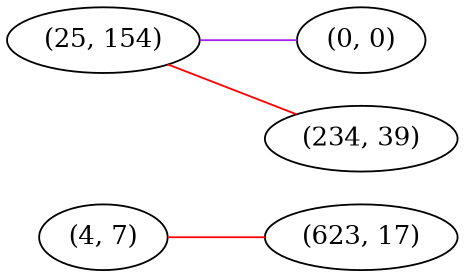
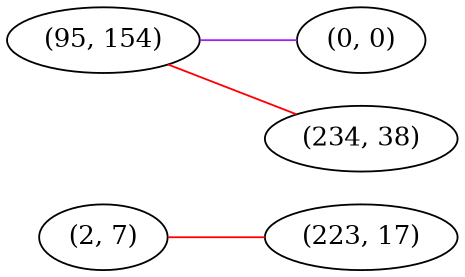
  graph {
    rankdir=LR
    edge [color=red weight=1]
-   "(2, 7)" [label="(4, 7)"]
-   "(223, 17)" [label="(623, 17)"]
-   "(25, 154)"
+   "(2, 7)"
+   "(223, 17)"
+   "(25, 154)" [label="(95, 154)"]
    "(0, 0)"
-   "(234, 38)" [label="(234, 39)"]
+   "(234, 38)"
    "(2, 7)" -- "(223, 17)"
    "(25, 154)" -- "(0, 0)" [color=purple weight=4]
    "(25, 154)" -- "(234, 38)"
  }
